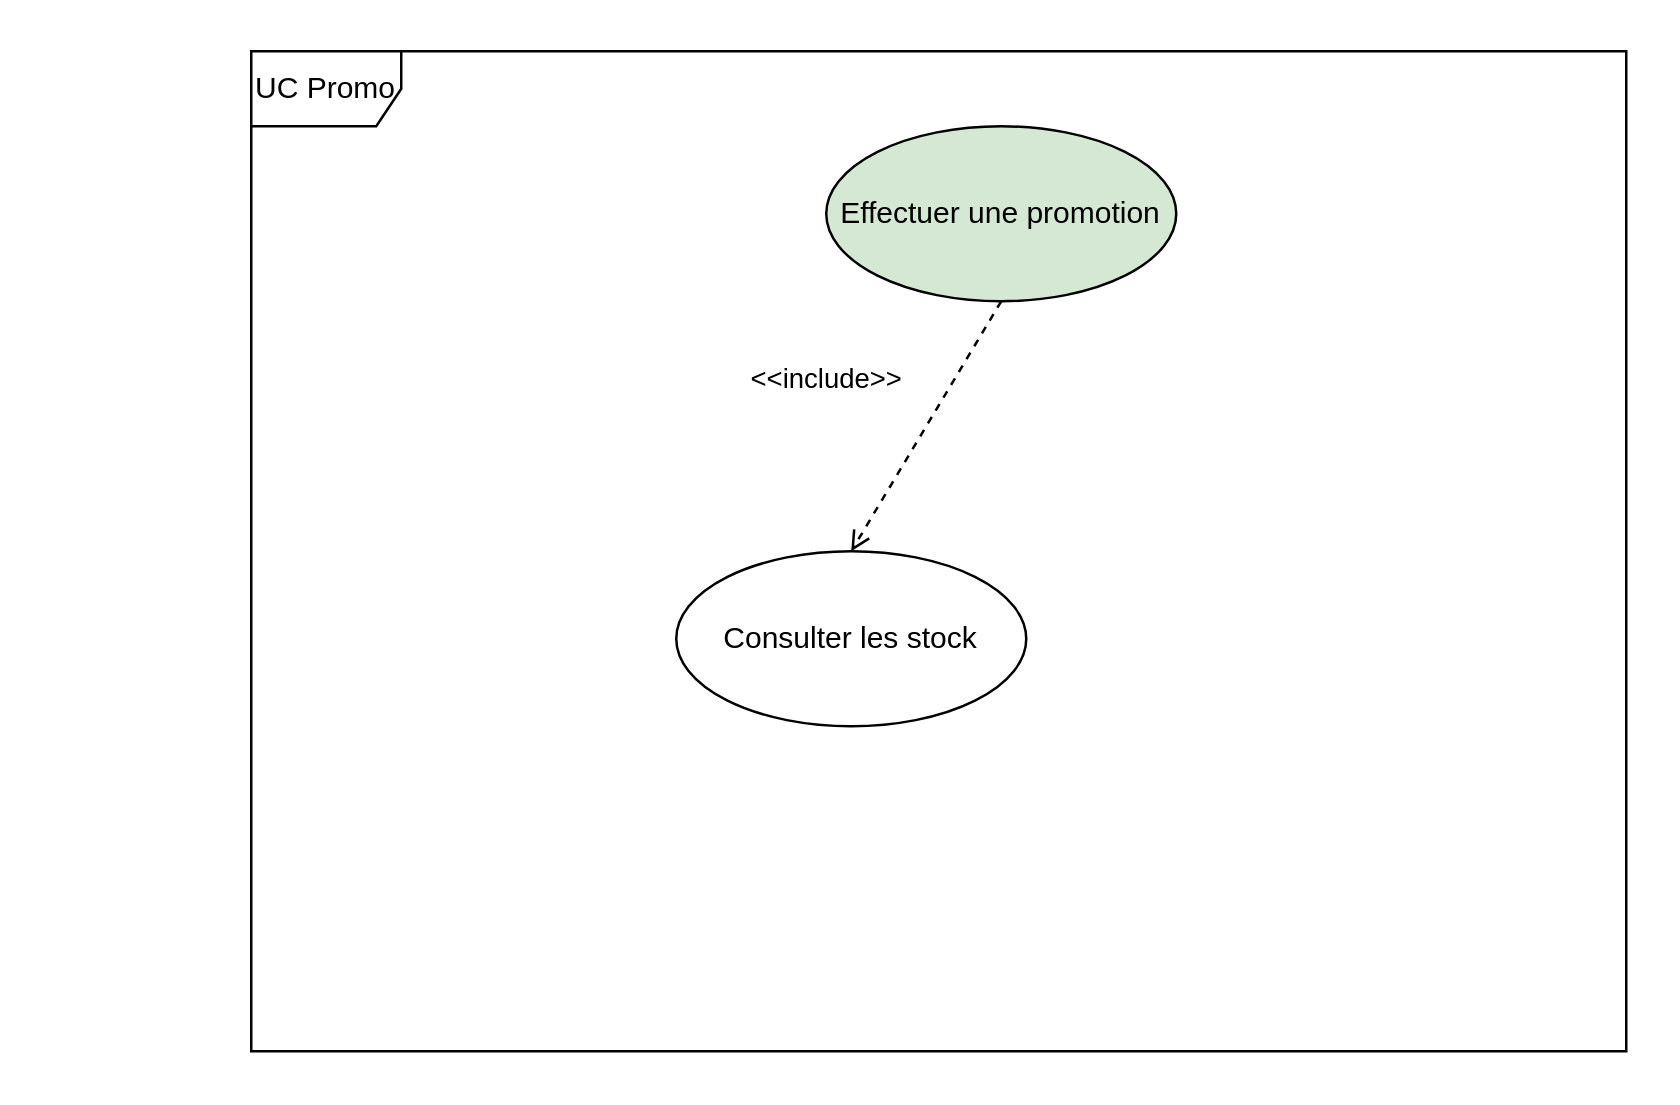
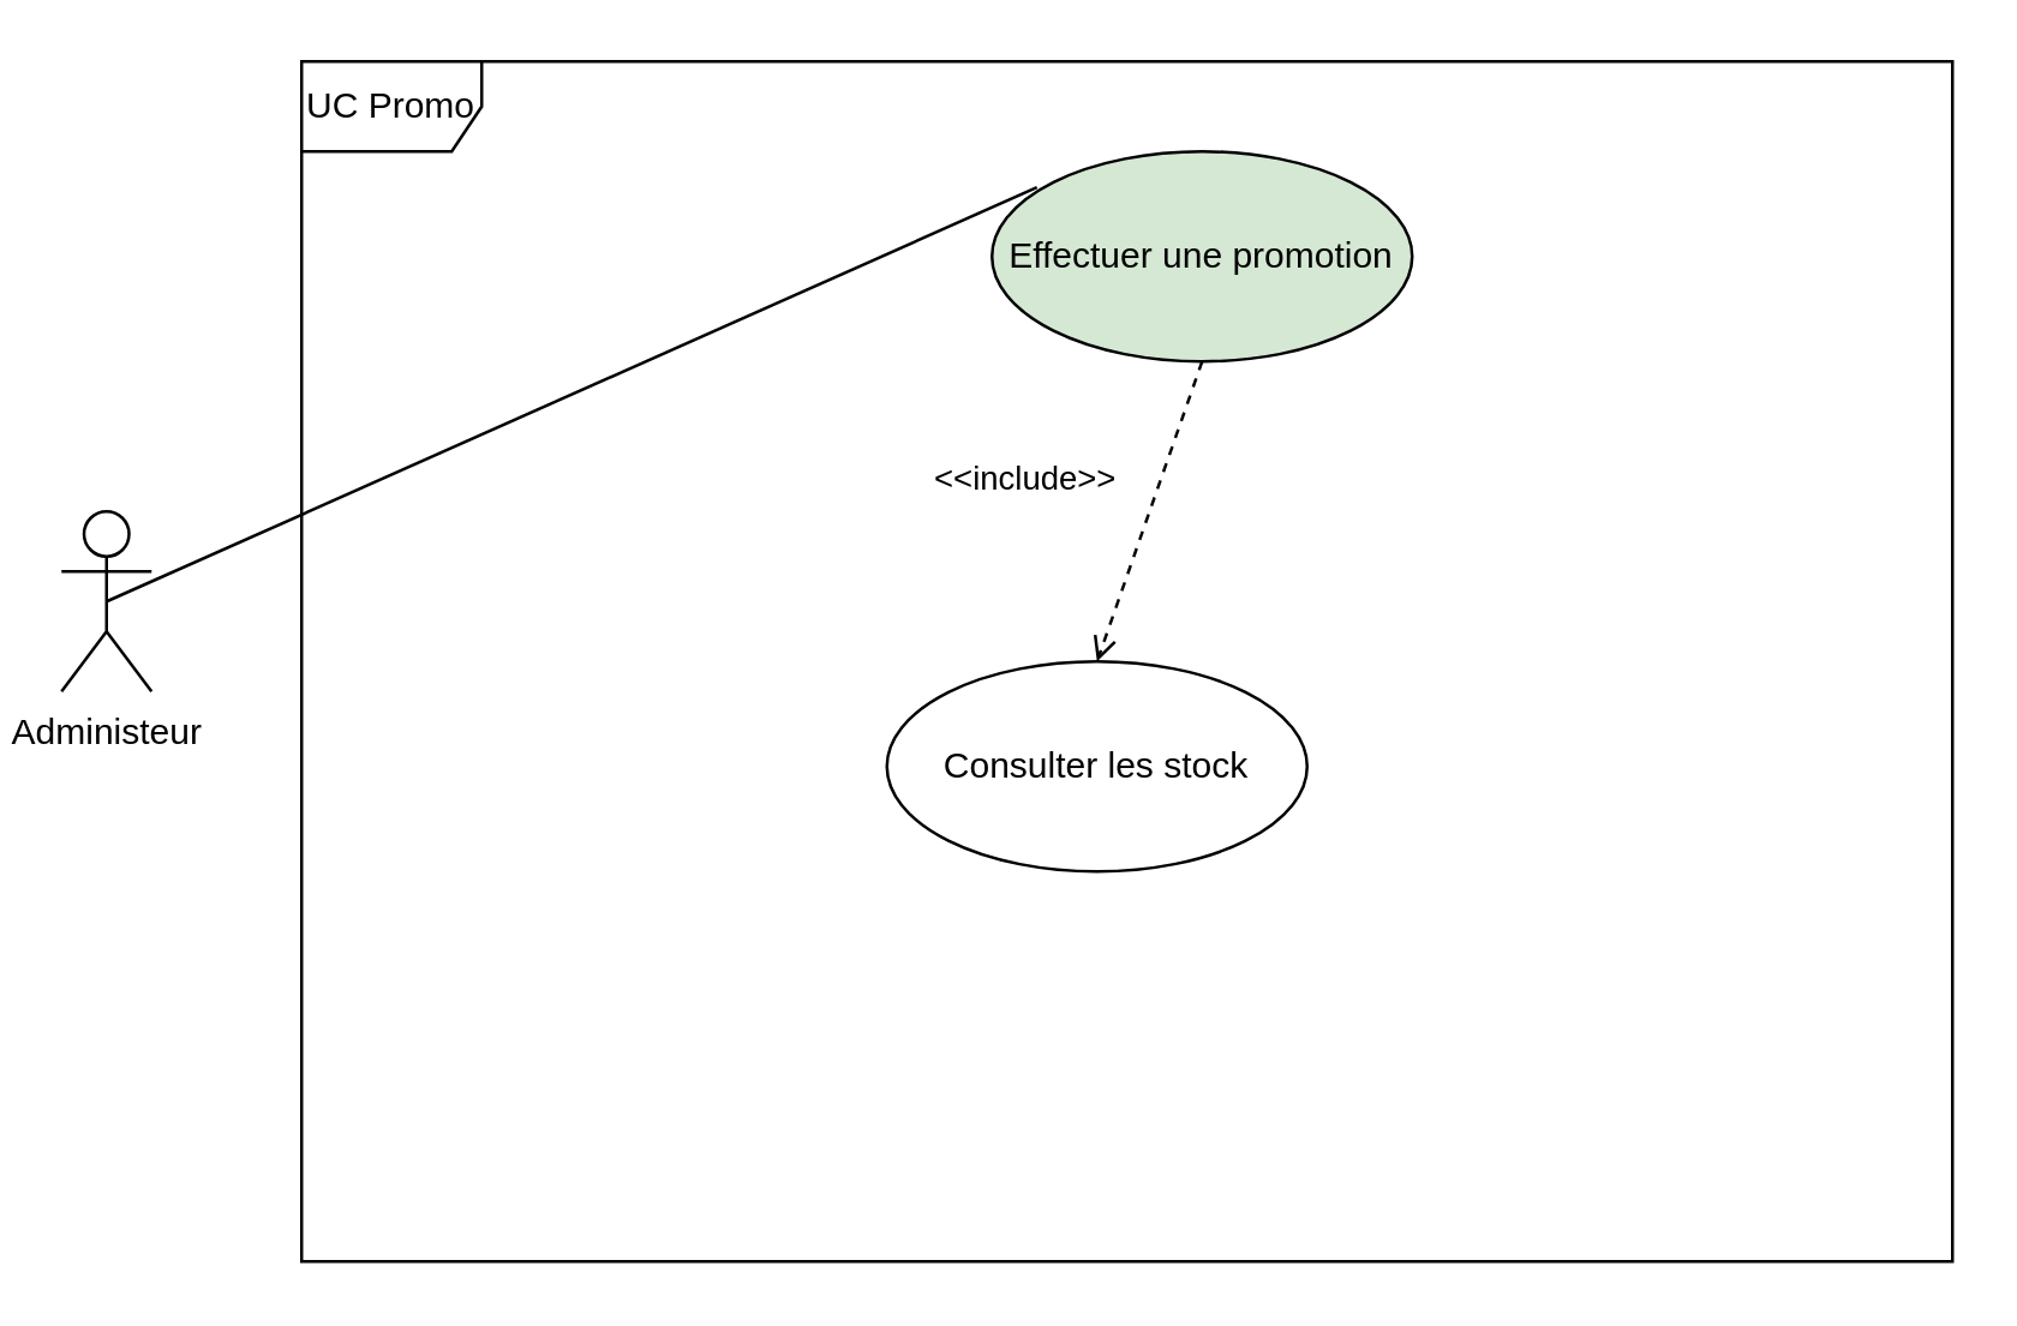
  <mxCell id="0" />
  <mxCell id="1" parent="0" />
  <mxCell id="2" value="UC Promo" style="shape=umlFrame;whiteSpace=wrap;html=1;" vertex="1" parent="1"><mxGeometry x="100" width="550" height="400" as="geometry" y="20" /></mxCell>
  <mxCell id="3" value="Effectuer une promotion" style="ellipse;whiteSpace=wrap;html=1;fillColor=#d5e8d4;" vertex="1" parent="1"><mxGeometry x="330" y="50" width="140" height="70" as="geometry" /></mxCell>
- <mxCell id="6" value="Consulter les stock" style="ellipse;whiteSpace=wrap;html=1;" vertex="1" parent="1"><mxGeometry x="270" y="220" width="140" height="70" as="geometry" /></mxCell>
+ <mxCell id="4" value="Administeur" style="shape=umlActor;html=1;verticalLabelPosition=bottom;verticalAlign=top;align=center;" vertex="1" parent="1"><mxGeometry x="20" y="170" width="30" height="60" as="geometry" /></mxCell>
+ <mxCell id="5" value="" style="endArrow=none;startArrow=none;endFill=0;startFill=0;endSize=8;html=1;verticalAlign=bottom;labelBackgroundColor=none;strokeWidth=1;rounded=0;exitX=0.5;exitY=0.5;exitDx=0;exitDy=0;exitPerimeter=0;entryX=0.107;entryY=0.171;entryDx=0;entryDy=0;entryPerimeter=0;" edge="1" parent="1" source="4" target="3"><mxGeometry width="160" relative="1" as="geometry"><mxPoint x="240" y="330" as="sourcePoint" /><mxPoint x="400" y="330" as="targetPoint" /></mxGeometry></mxCell>
+ <mxCell id="6" value="Consulter les stock" style="ellipse;whiteSpace=wrap;html=1;" vertex="1" parent="1"><mxGeometry x="295" y="220" width="140" height="70" as="geometry" /></mxCell>
  <mxCell id="7" value="&amp;lt;&amp;lt;include&amp;gt;&amp;gt;" style="html=1;verticalAlign=bottom;labelBackgroundColor=none;endArrow=open;endFill=0;dashed=1;rounded=0;exitX=0.5;exitY=1;exitDx=0;exitDy=0;entryX=0.5;entryY=0;entryDx=0;entryDy=0;" edge="1" parent="1" source="3" target="6"><mxGeometry x="0.206" y="-39" width="160" relative="1" as="geometry"><mxPoint x="240" y="220" as="sourcePoint" /><mxPoint x="400" y="220" as="targetPoint" /><mxPoint x="-1" as="offset" /></mxGeometry></mxCell>
